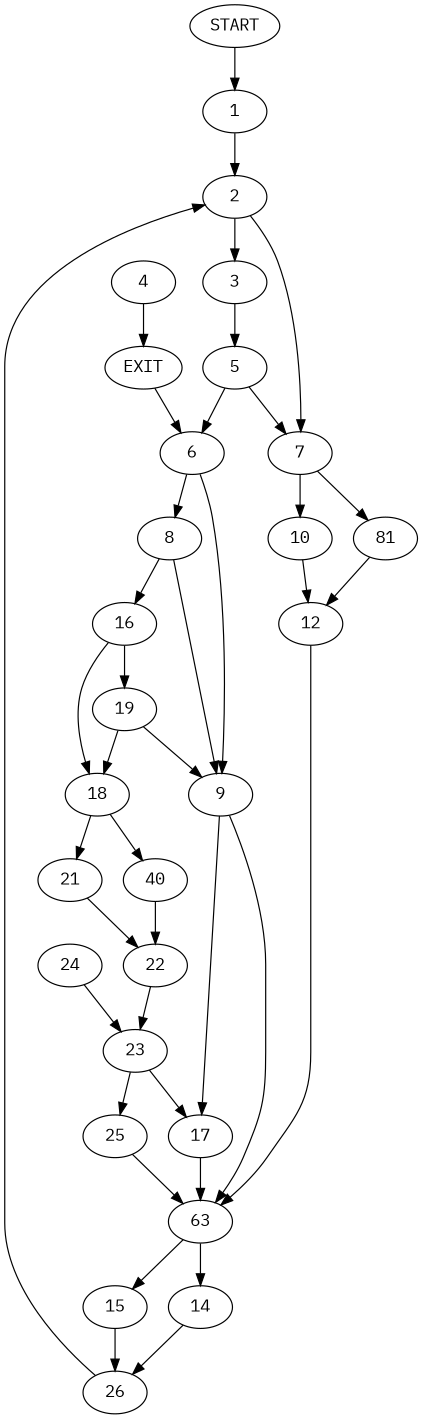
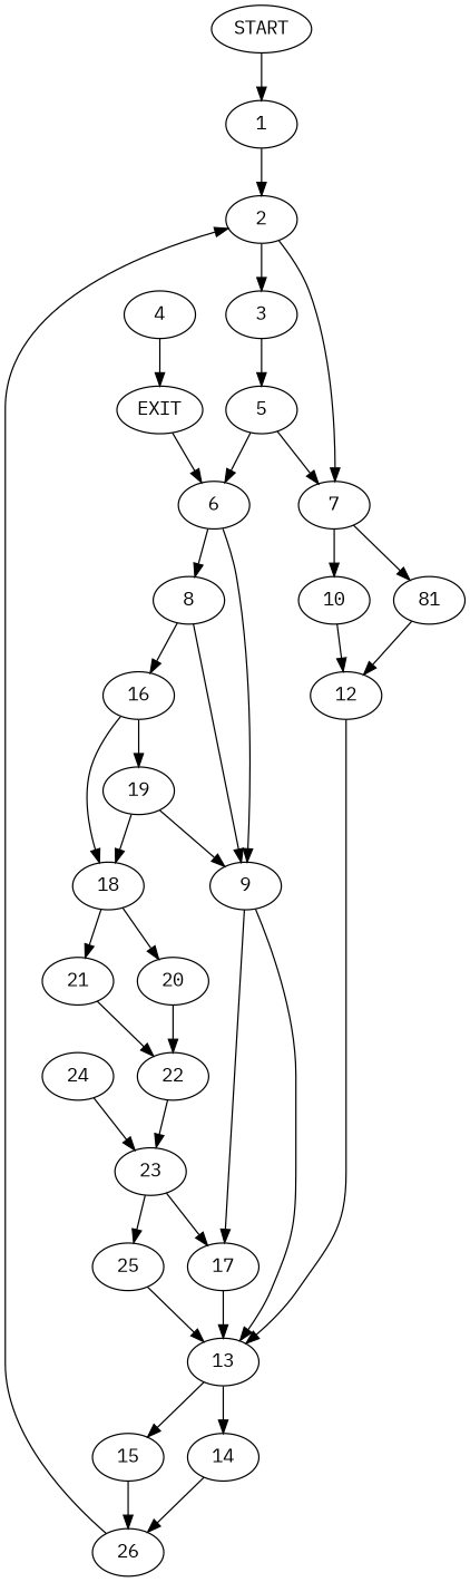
  digraph {
    fontname="IBM Plex Mono"
    node [fontname="IBM Plex Mono"]
    edge [fontname="IBM Plex Mono"]
    n1 [label=START]
    1
    2
    n4 [label=EXIT]
    6
    3
    7
    5
    4
    8
    9
    10
    n13 [label=81]
    16
-   13 [label=63]
+   13
    17
    12
    18
    19
    14
    15
    26
-   20 [label=40]
+   20
    21
    22
    23
    25
    24
    n1 -> 1
    1 -> 2
    2 -> 3
    2 -> 7
    n4 -> 6
    6 -> 8
    6 -> 9
    3 -> 5
    7 -> 10
    7 -> n13
    5 -> 6
    5 -> 7
    4 -> n4
    8 -> 9
    8 -> 16
    9 -> 13
    9 -> 17
    10 -> 12
    n13 -> 12
    16 -> 18
    16 -> 19
    13 -> 14
    13 -> 15
    17 -> 13
    12 -> 13
    18 -> 20
    18 -> 21
    19 -> 9
    19 -> 18
    14 -> 26
    15 -> 26
    26 -> 2
    20 -> 22
    21 -> 22
    22 -> 23
    23 -> 17
    23 -> 25
    25 -> 13
    24 -> 23
  }
